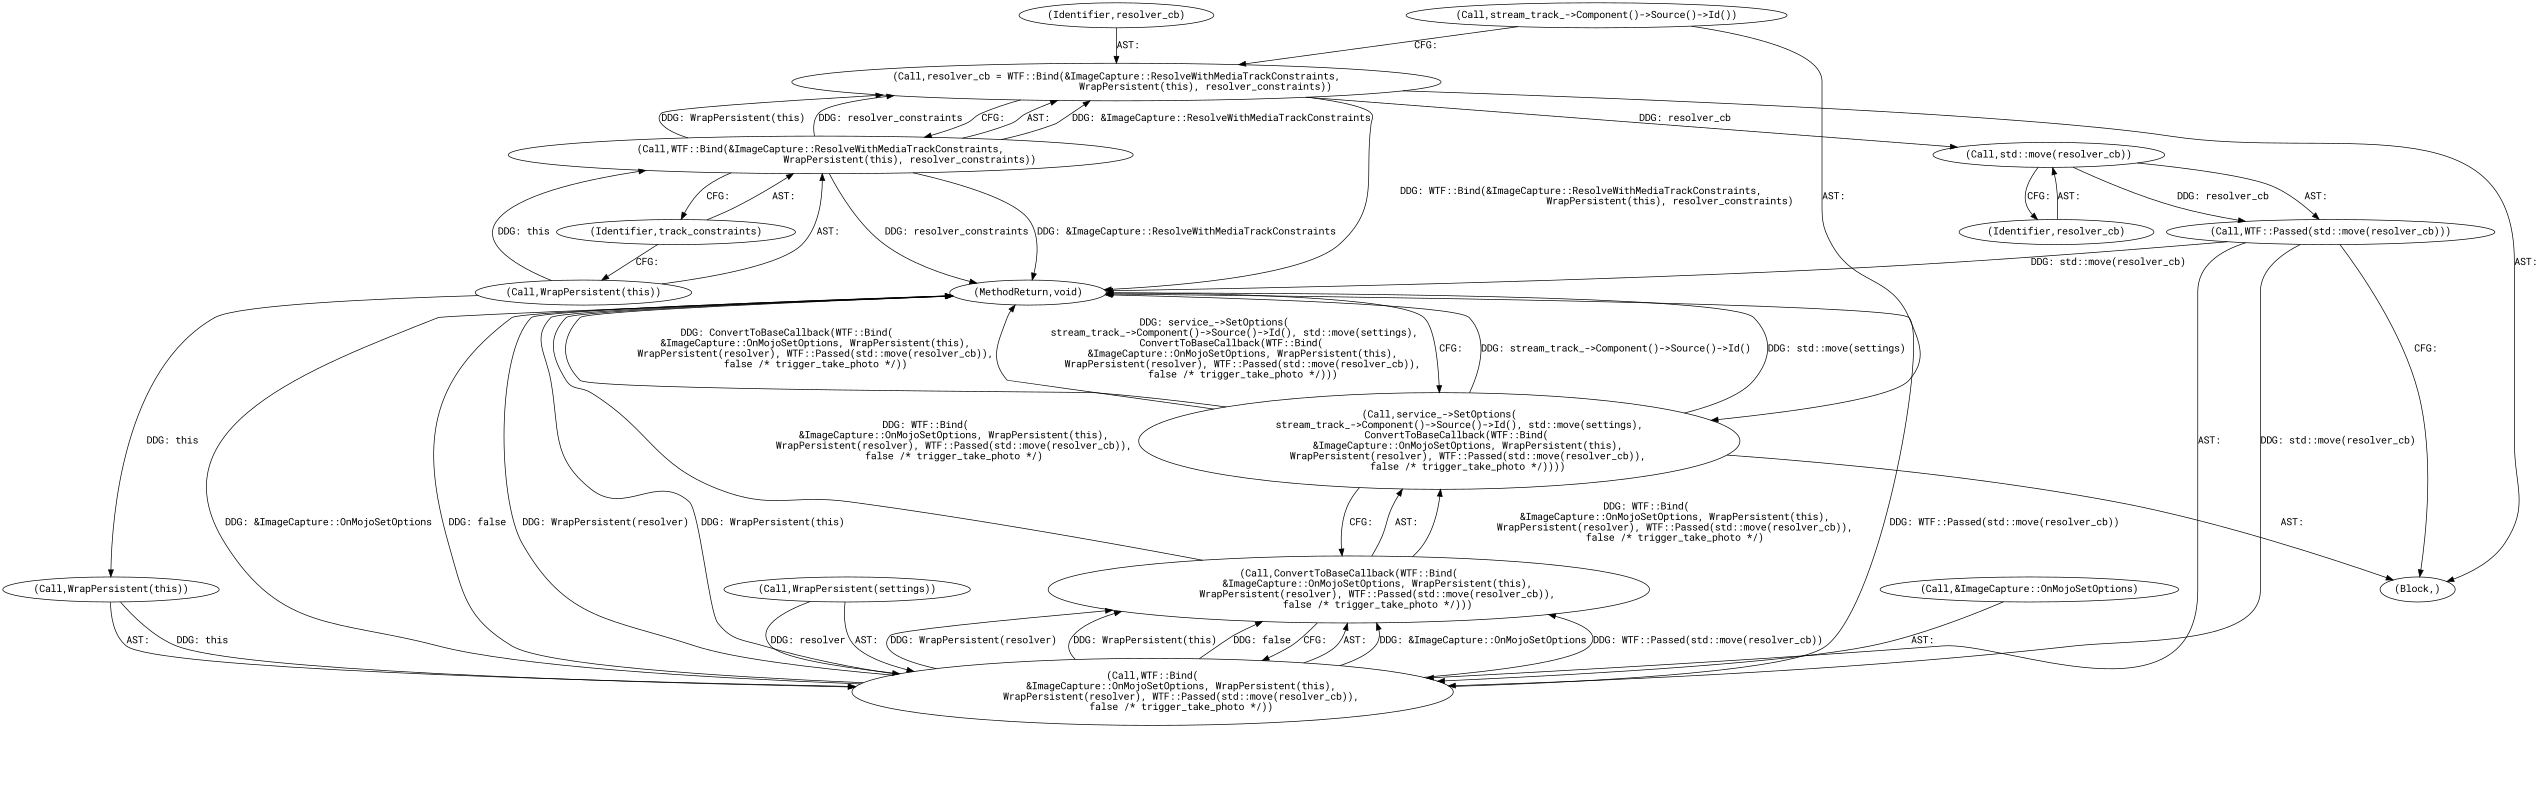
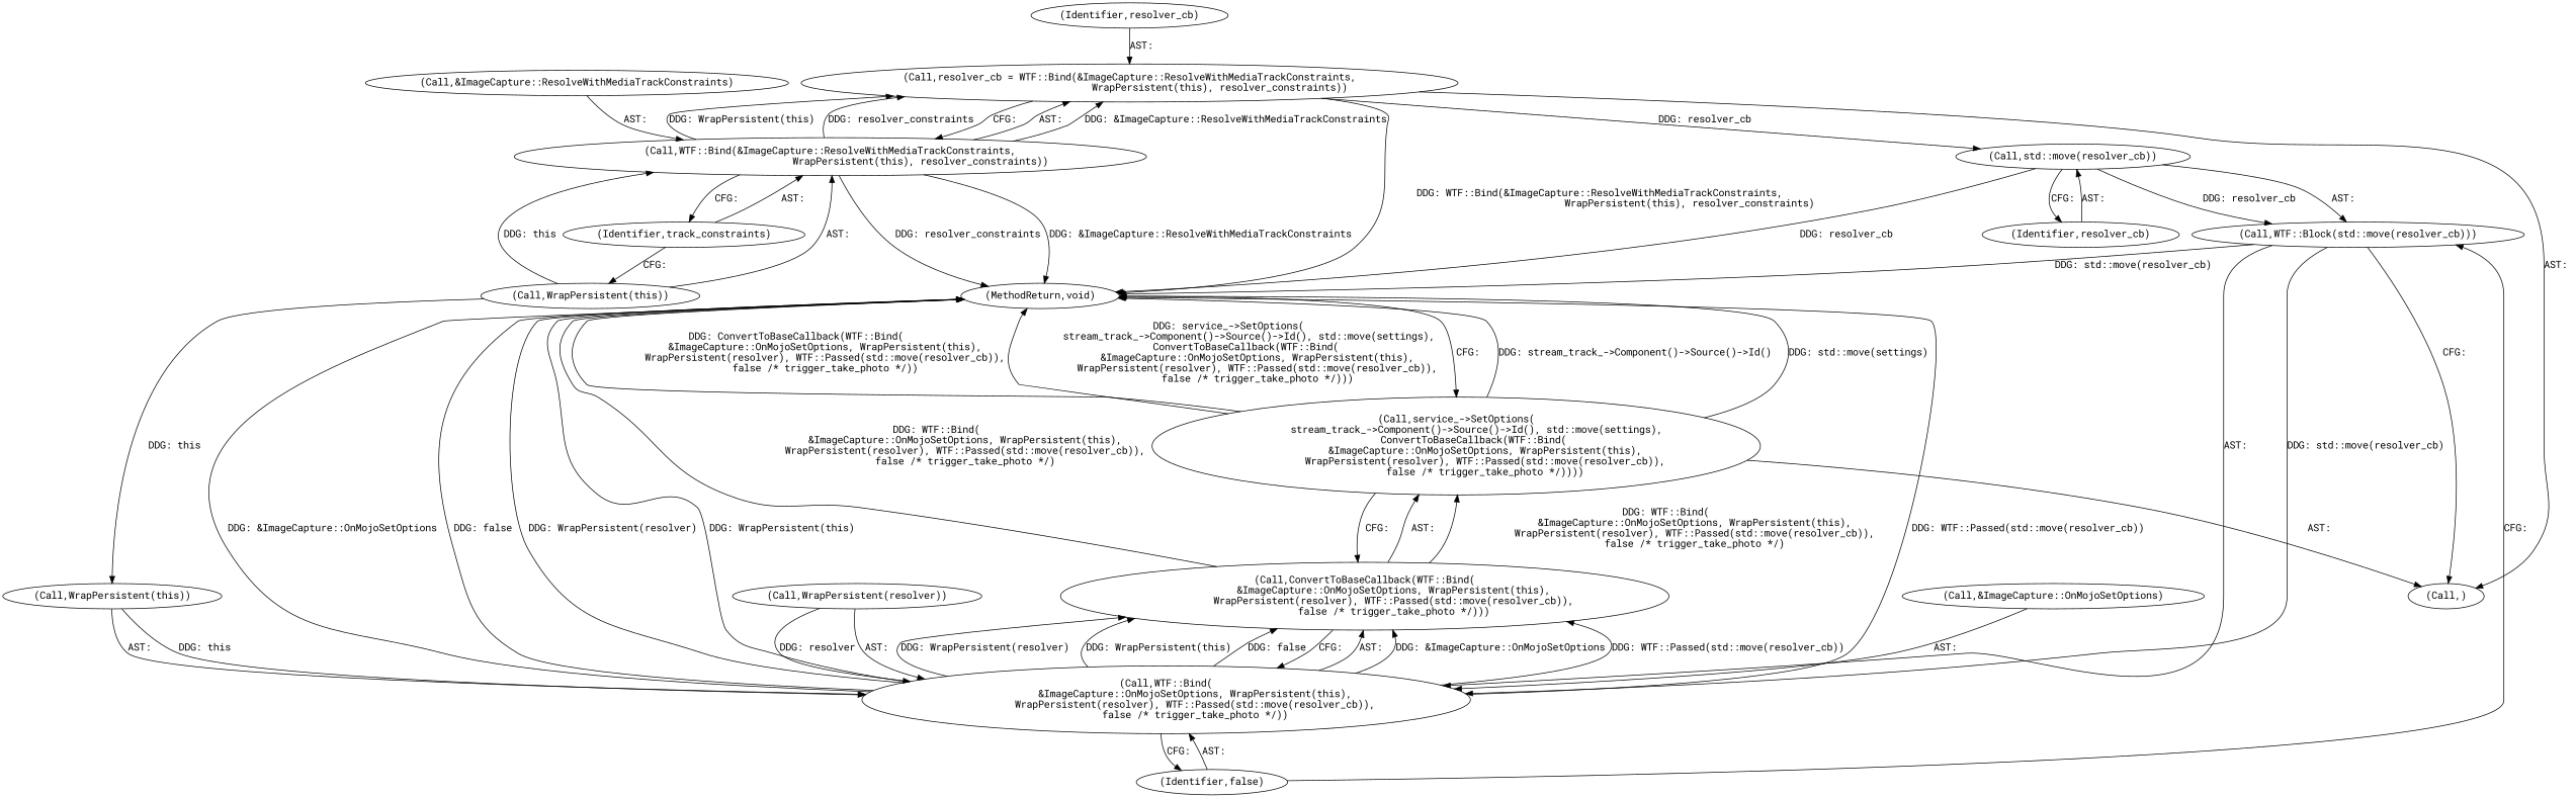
  digraph {
    fontname="Roboto Mono"
    node [fontname="Roboto Mono"]
    edge [fontname="Roboto Mono"]
    n1 [label="(Call,std::move(resolver_cb))"]
-   n2 [label="(Call,WTF::Passed(std::move(resolver_cb)))"]
+   n2 [label="(Call,WTF::Block(std::move(resolver_cb)))"]
    n3 [label="(Identifier,resolver_cb)"]
    n4 [label="(MethodReturn,void)"]
-   n5 [label="(Block,)"]
+   n5 [label="(Call,)"]
    n6 [label="(Call,WTF::Bind(\n          &ImageCapture::OnMojoSetOptions, WrapPersistent(this),\n          WrapPersistent(resolver), WTF::Passed(std::move(resolver_cb)),\n          false /* trigger_take_photo */))"]
    n7 [label="(Call,service_->SetOptions(\n       stream_track_->Component()->Source()->Id(), std::move(settings),\n      ConvertToBaseCallback(WTF::Bind(\n          &ImageCapture::OnMojoSetOptions, WrapPersistent(this),\n          WrapPersistent(resolver), WTF::Passed(std::move(resolver_cb)),\n          false /* trigger_take_photo */))))"]
    n8 [label="(Call,resolver_cb = WTF::Bind(&ImageCapture::ResolveWithMediaTrackConstraints,\n                               WrapPersistent(this), resolver_constraints))"]
    n9 [label="(Call,WTF::Bind(&ImageCapture::ResolveWithMediaTrackConstraints,\n                               WrapPersistent(this), resolver_constraints))"]
    n10 [label="(Identifier,track_constraints)"]
    n11 [label="(Call,WrapPersistent(this))"]
    n12 [label="(Call,WrapPersistent(this))"]
    n13 [label="(Call,ConvertToBaseCallback(WTF::Bind(\n          &ImageCapture::OnMojoSetOptions, WrapPersistent(this),\n          WrapPersistent(resolver), WTF::Passed(std::move(resolver_cb)),\n          false /* trigger_take_photo */)))"]
+   n14 [label="(Identifier,false)"]
    n15 [label="(Call,&ImageCapture::OnMojoSetOptions)"]
    n16 [label="(Identifier,resolver_cb)"]
-   n18 [label="(Call,WrapPersistent(settings))"]
-   n19 [label="(Call,stream_track_->Component()->Source()->Id())"]
+   n17 [label="(Call,&ImageCapture::ResolveWithMediaTrackConstraints)"]
+   n18 [label="(Call,WrapPersistent(resolver))"]
    n1 -> n2 [label="AST: "]
    n1 -> n2 [label="DDG: resolver_cb"]
    n1 -> n3 [label="CFG: "]
+   n1 -> n4 [label="DDG: resolver_cb"]
    n2 -> n4 [label="DDG: std::move(resolver_cb)"]
    n2 -> n5 [label="CFG: "]
    n2 -> n6 [label="AST: "]
    n2 -> n6 [label="DDG: std::move(resolver_cb)"]
    n3 -> n1 [label="AST: "]
    n4 -> n7 [label="CFG: "]
    n6 -> n4 [label="DDG: &ImageCapture::OnMojoSetOptions"]
    n6 -> n4 [label="DDG: false"]
    n6 -> n4 [label="DDG: WrapPersistent(resolver)"]
    n6 -> n4 [label="DDG: WrapPersistent(this)"]
    n6 -> n4 [label="DDG: WTF::Passed(std::move(resolver_cb))"]
    n6 -> n13 [label="AST: "]
    n6 -> n13 [label="DDG: &ImageCapture::OnMojoSetOptions"]
    n6 -> n13 [label="DDG: WTF::Passed(std::move(resolver_cb))"]
    n6 -> n13 [label="DDG: WrapPersistent(resolver)"]
    n6 -> n13 [label="DDG: WrapPersistent(this)"]
    n6 -> n13 [label="DDG: false"]
+   n6 -> n14 [label="CFG: "]
    n7 -> n4 [label="DDG: stream_track_->Component()->Source()->Id()"]
    n7 -> n4 [label="DDG: std::move(settings)"]
    n7 -> n4 [label="DDG: ConvertToBaseCallback(WTF::Bind(\n          &ImageCapture::OnMojoSetOptions, WrapPersistent(this),\n          WrapPersistent(resolver), WTF::Passed(std::move(resolver_cb)),\n          false /* trigger_take_photo */))"]
    n7 -> n4 [label="DDG: service_->SetOptions(\n       stream_track_->Component()->Source()->Id(), std::move(settings),\n      ConvertToBaseCallback(WTF::Bind(\n          &ImageCapture::OnMojoSetOptions, WrapPersistent(this),\n          WrapPersistent(resolver), WTF::Passed(std::move(resolver_cb)),\n          false /* trigger_take_photo */)))"]
    n7 -> n5 [label="AST: "]
    n7 -> n13 [label="CFG: "]
    n8 -> n1 [label="DDG: resolver_cb"]
    n8 -> n4 [label="DDG: WTF::Bind(&ImageCapture::ResolveWithMediaTrackConstraints,\n                               WrapPersistent(this), resolver_constraints)"]
    n8 -> n5 [label="AST: "]
    n8 -> n9 [label="CFG: "]
    n9 -> n4 [label="DDG: resolver_constraints"]
    n9 -> n4 [label="DDG: &ImageCapture::ResolveWithMediaTrackConstraints"]
    n9 -> n8 [label="AST: "]
    n9 -> n8 [label="DDG: &ImageCapture::ResolveWithMediaTrackConstraints"]
    n9 -> n8 [label="DDG: WrapPersistent(this)"]
    n9 -> n8 [label="DDG: resolver_constraints"]
    n9 -> n10 [label="CFG: "]
    n10 -> n9 [label="AST: "]
    n10 -> n11 [label="CFG: "]
    n11 -> n9 [label="AST: "]
    n11 -> n9 [label="DDG: this"]
    n11 -> n12 [label="DDG: this"]
    n12 -> n6 [label="AST: "]
    n12 -> n6 [label="DDG: this"]
    n13 -> n4 [label="DDG: WTF::Bind(\n          &ImageCapture::OnMojoSetOptions, WrapPersistent(this),\n          WrapPersistent(resolver), WTF::Passed(std::move(resolver_cb)),\n          false /* trigger_take_photo */)"]
    n13 -> n6 [label="CFG: "]
    n13 -> n7 [label="AST: "]
    n13 -> n7 [label="DDG: WTF::Bind(\n          &ImageCapture::OnMojoSetOptions, WrapPersistent(this),\n          WrapPersistent(resolver), WTF::Passed(std::move(resolver_cb)),\n          false /* trigger_take_photo */)"]
+   n14 -> n2 [label="CFG: "]
+   n14 -> n6 [label="AST: "]
    n15 -> n6 [label="AST: "]
    n16 -> n8 [label="AST: "]
+   n17 -> n9 [label="AST: "]
    n18 -> n6 [label="AST: "]
    n18 -> n6 [label="DDG: resolver"]
-   n19 -> n7 [label="AST: "]
-   n19 -> n8 [label="CFG: "]
  }
